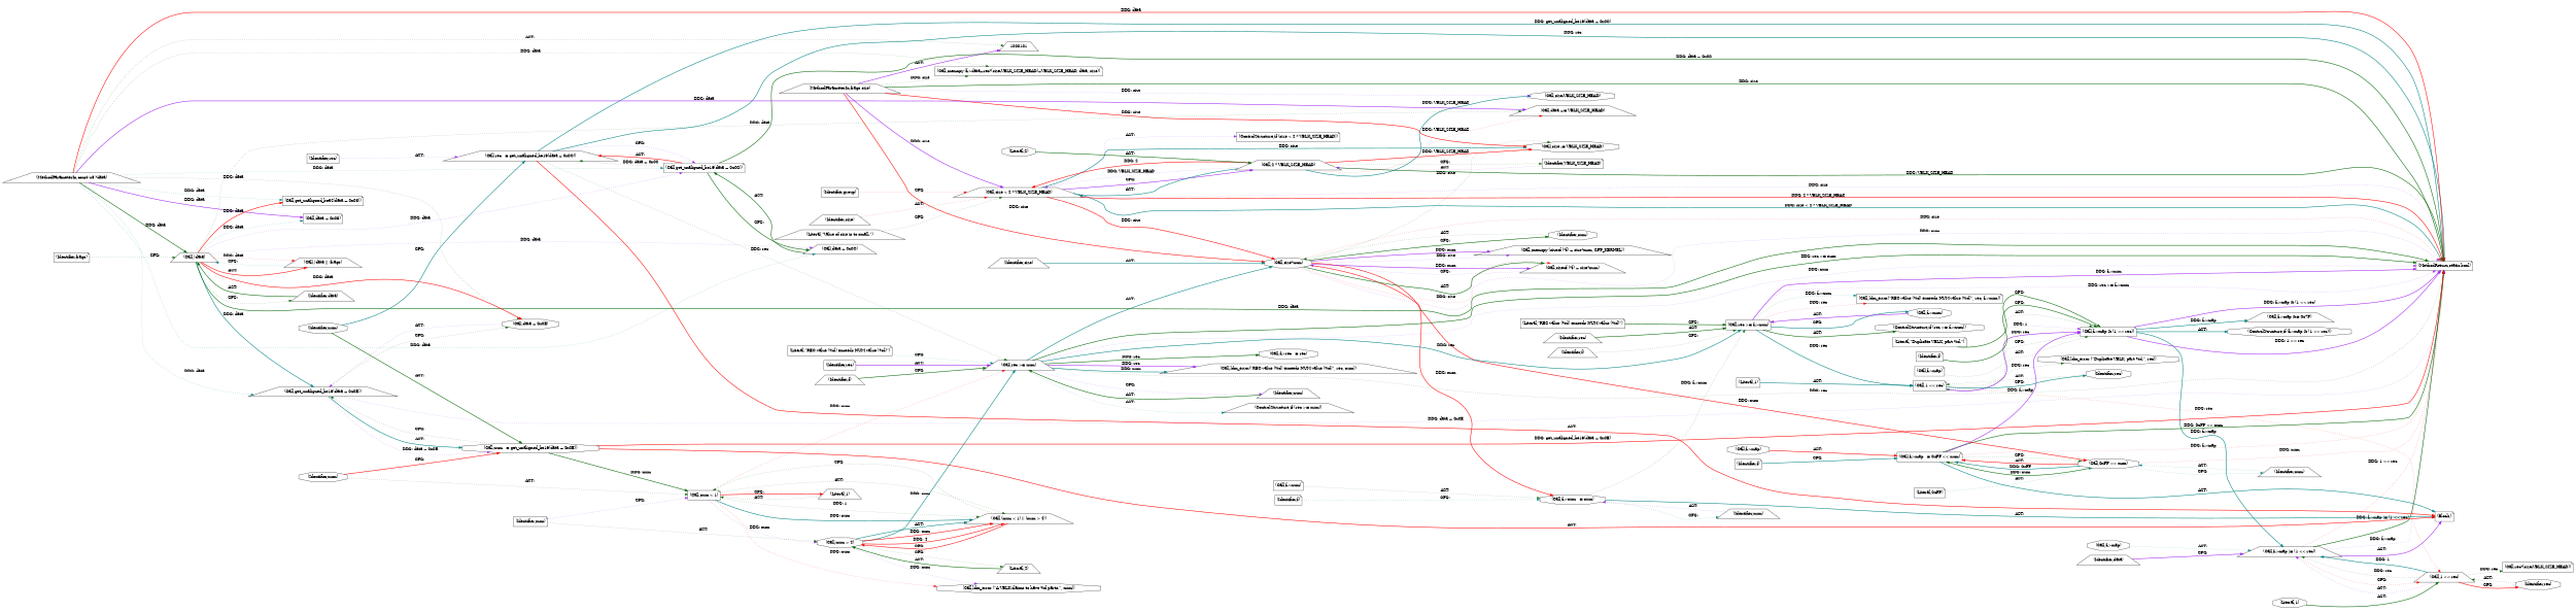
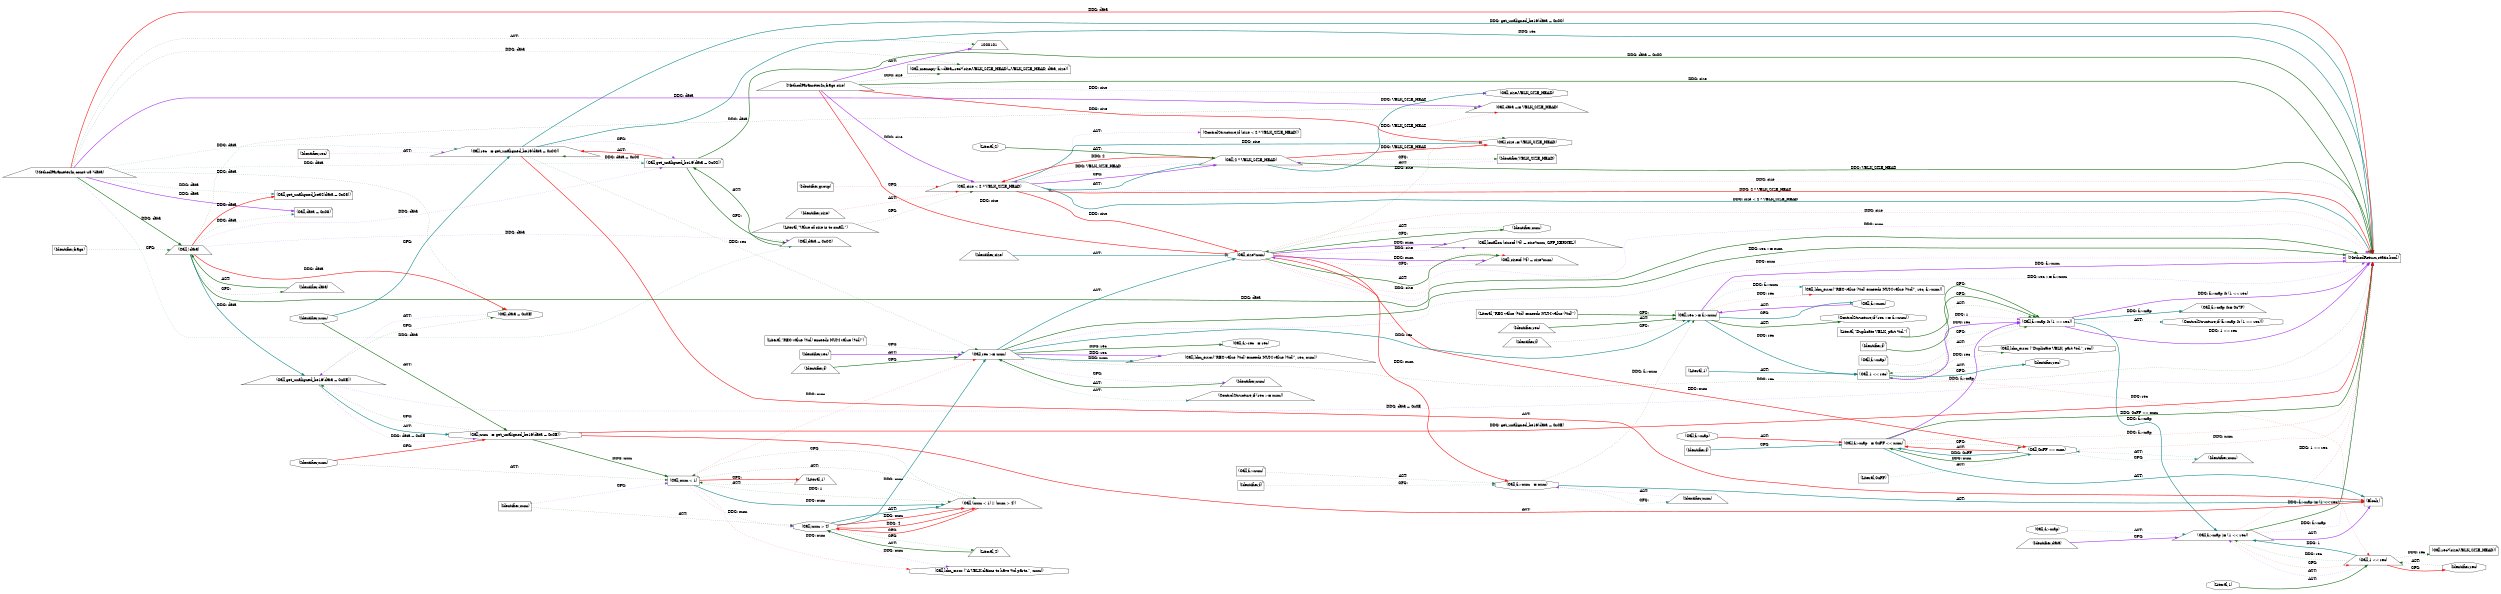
  digraph {
    fontname="DejaVu Serif"
    rankdir=LR
    node [fontname="DejaVu Serif" shape=trapezium]
    edge [color=darkgreen fontname="DejaVu Serif" style=bold]
    n1 [label="(Call,f->map |= (1 << rec))"]
    n2 [label="(Call,1 << rec)"]
    n3 [label="(Block,)" shape=note]
    n4 [label="(MethodReturn,static bool)" shape=note]
    n5 [label="(Call,rec*(size-VBLK_SIZE_HEAD))" shape=note]
    n6 [label="(Identifier,rec)" shape=octagon]
    n7 [label="(Call,f->map & (1 << rec))" shape=note]
    n8 [label="(Call,1 << rec)" shape=note]
    n9 [label="(ControlStructure,if (f->map & (1 << rec)))" shape=octagon]
    n10 [label="(Call,f->map &= 0x7F)"]
    n11 [label="(Call,ldm_error (\"Duplicate VBLK, part %d.\", rec))" shape=octagon]
    n12 [label="(Identifier,rec)" shape=octagon]
    n13 [label="(Call,f->map   = 0xFF << num)" shape=note]
    n14 [label="(Call,0xFF << num)" shape=octagon]
    n15 [label="(Identifier,num)"]
    n16 [label="(Call,size*num)" shape=octagon]
    n17 [label="(Call,f->num   = num)" shape=octagon]
    n18 [label="(Call,size -= VBLK_SIZE_HEAD)" shape=octagon]
    n19 [label="(Identifier,num)" shape=octagon]
-   n20 [label="(Call,memcpy (sizeof (*f) + size*num, GFP_KERNEL))"]
+   n20 [label="(Call,kmalloc (sizeof (*f) + size*num, GFP_KERNEL))"]
    n21 [label="(Call,sizeof (*f) + size*num)"]
    n22 [label="(Call,rec >= f->num)" shape=note]
    n23 [label="(Identifier,num)"]
    n24 [label="(Call,size < 2 * VBLK_SIZE_HEAD)"]
    n25 [label="(Call,2 * VBLK_SIZE_HEAD)"]
    n26 [label="(ControlStructure,if (size < 2 * VBLK_SIZE_HEAD))" shape=note]
    n27 [label="(Call,size-VBLK_SIZE_HEAD)" shape=octagon]
    n28 [label="(Call,data += VBLK_SIZE_HEAD)"]
    n29 [label="(Identifier,VBLK_SIZE_HEAD)" shape=note]
    n30 [label="(MethodParameterIn,frags size)"]
    n31 [label="(Call,memcpy (f->data+rec*(size-VBLK_SIZE_HEAD)+VBLK_SIZE_HEAD, data, size))" shape=note]
    1000101
    n33 [label="(Call,rec >= num)"]
    n34 [label="(Call,ldm_error(\"REC value (%d) exceeds NUM value (%d)\", rec, num))"]
    n35 [label="(Identifier,num)"]
    n36 [label="(ControlStructure,if (rec >= num))"]
    n37 [label="(Call,f->rec   = rec)" shape=octagon]
    n38 [label="(Call,ldm_error(\"REC value (%d) exceeds NUM value (%d)\", rec, f->num))" shape=note]
    n39 [label="(ControlStructure,if (rec >= f->num))" shape=octagon]
    n40 [label="(Call,f->num)" shape=octagon]
    n41 [label="(Call,rec   = get_unaligned_be16(data + 0x0C))"]
    n42 [label="(Call,get_unaligned_be16(data + 0x0C))" shape=note]
    n43 [label="(Call,data + 0x0C)"]
    n44 [label="(MethodParameterIn,const u8 *data)"]
    n45 [label="(Call,!data)"]
    n46 [label="(Call,get_unaligned_be16(data + 0x0E))"]
    n47 [label="(Call,get_unaligned_be32(data + 0x08))" shape=note]
    n48 [label="(Call,data + 0x08)" shape=note]
    n49 [label="(Call,data + 0x0E)" shape=octagon]
-   n50 [label="(Call,!data || !frags)"]
    n51 [label="(Identifier,data)"]
    n52 [label="(Call,num   = get_unaligned_be16(data + 0x0E))" shape=octagon]
    n53 [label="(Call,num > 4)" shape=octagon]
    n54 [label="(Call,(num < 1) || (num > 4))"]
    n55 [label="(Call,ldm_error (\"A VBLK claims to have %d parts.\", num))" shape=octagon]
    n56 [label="(Literal,4)"]
    n57 [label="(Call,num < 1)" shape=note]
    n58 [label="(Literal,1)"]
    n59 [label="(Call,f->num)" shape=note]
    n60 [label="(Identifier,rec)" shape=note]
    n61 [label="(Literal,1)" shape=note]
    n62 [label="(Identifier,f)"]
    n63 [label="(Identifier,f)" shape=note]
    n64 [label="(Identifier,frags)" shape=note]
    n65 [label="(Call,f->map)" shape=octagon]
    n66 [label="(Identifier,num)" shape=note]
    n67 [label="(Literal,2)" shape=octagon]
    n68 [label="(Identifier,data)"]
    n69 [label="(Identifier,num)" shape=octagon]
    n70 [label="(Literal,\"Value of size is to small.\")"]
    n71 [label="(Identifier,size)"]
    n72 [label="(Literal,0xFF)" shape=note]
    n73 [label="(Identifier,f)"]
    n74 [label="(Literal,1)" shape=octagon]
    n75 [label="(Literal,\"REC value (%d) exceeds NUM value (%d)\")" shape=note]
    n76 [label="(Identifier,group)" shape=note]
    n77 [label="(Identifier,rec)" shape=note]
    n78 [label="(Call,f->map)" shape=octagon]
    n79 [label="(Identifier,size)"]
    n80 [label="(Call,f->map)" shape=note]
    n81 [label="(Identifier,rec)"]
    n82 [label="(Literal,\"REC value (%d) exceeds NUM value (%d)\")" shape=note]
    n83 [label="(Identifier,f)" shape=note]
    n84 [label="(Identifier,f)" shape=note]
    n85 [label="(Literal,\"Duplicate VBLK, part %d.\")" shape=note]
    n86 [label="(Identifier,num)" shape=octagon]
    n1 -> n2 [color=red label="CFG: " style=dotted]
    n1 -> n3 [color=purple label="AST: "]
    n1 -> n4 [color=purple label="DDG: f->map" style=dotted]
    n1 -> n4 [color=red label="DDG: 1 << rec" style=dotted]
    n1 -> n4 [label="DDG: f->map |= (1 << rec)"]
    n2 -> n1 [color=purple label="AST: " style=dotted]
    n2 -> n1 [color=teal label="DDG: 1"]
    n2 -> n1 [label="DDG: rec" style=dotted]
    n2 -> n5 [label="DDG: rec" style=dotted]
    n2 -> n6 [color=red label="CFG: "]
    n6 -> n2 [label="AST: " style=dotted]
    n7 -> n1 [color=teal label="DDG: f->map"]
    n7 -> n4 [color=purple label="DDG: f->map & (1 << rec)"]
    n7 -> n4 [color=purple label="DDG: 1 << rec"]
    n7 -> n8 [label="CFG: " style=dotted]
-   n7 -> n9 [color=teal label="AST: "]
+   n7 -> n9 [color=teal label="AST: " style=dotted]
    n7 -> n10 [color=teal label="DDG: f->map"]
    n8 -> n2 [color=red label="DDG: rec" style=dotted]
    n8 -> n7 [label="AST: " style=dotted]
    n8 -> n7 [color=purple label="DDG: 1" style=dotted]
    n8 -> n7 [color=purple label="DDG: rec"]
    n8 -> n11 [label="DDG: rec" style=dotted]
    n8 -> n12 [color=teal label="CFG: "]
    n12 -> n8 [label="AST: " style=dotted]
    n13 -> n3 [color=teal label="AST: "]
    n13 -> n4 [label="DDG: 0xFF << num"]
    n13 -> n4 [color=red label="DDG: f->map" style=dotted]
    n13 -> n7 [color=purple label="DDG: f->map"]
    n13 -> n14 [label="CFG: " style=dotted]
    n14 -> n4 [color=red label="DDG: num" style=dotted]
    n14 -> n13 [color=red label="AST: "]
    n14 -> n13 [color=teal label="DDG: 0xFF"]
    n14 -> n13 [label="DDG: num"]
    n14 -> n15 [color=teal label="CFG: " style=dotted]
    n15 -> n14 [color=teal label="AST: " style=dotted]
    n16 -> n4 [color=purple label="DDG: num" style=dotted]
    n16 -> n4 [color=red label="DDG: size" style=dotted]
    n16 -> n14 [color=red label="DDG: num"]
    n16 -> n17 [color=red label="DDG: num"]
    n16 -> n18 [label="DDG: size" style=dotted]
    n16 -> n19 [label="CFG: "]
    n16 -> n20 [color=purple label="DDG: size" style=dotted]
    n16 -> n20 [color=purple label="DDG: num"]
    n16 -> n21 [label="AST: "]
    n16 -> n21 [color=red label="DDG: size" style=dotted]
    n16 -> n21 [color=purple label="DDG: num"]
    n17 -> n3 [color=teal label="AST: "]
    n17 -> n22 [label="DDG: f->num" style=dotted]
    n17 -> n23 [color=teal label="CFG: " style=dotted]
    n19 -> n16 [label="AST: " style=dotted]
    n21 -> n16 [color=purple label="CFG: " style=dotted]
    n22 -> n4 [color=purple label="DDG: rec >= f->num" style=dotted]
    n22 -> n4 [color=purple label="DDG: f->num"]
    n22 -> n8 [color=teal label="DDG: rec"]
    n22 -> n38 [color=red label="DDG: rec" style=dotted]
    n22 -> n38 [color=teal label="DDG: f->num" style=dotted]
    n22 -> n39 [label="AST: "]
    n22 -> n40 [color=teal label="CFG: "]
    n23 -> n17 [color=purple label="AST: " style=dotted]
    n24 -> n4 [color=teal label="DDG: size < 2 * VBLK_SIZE_HEAD"]
    n24 -> n4 [color=purple label="DDG: size" style=dotted]
    n24 -> n4 [color=red label="DDG: 2 * VBLK_SIZE_HEAD"]
    n24 -> n16 [color=red label="DDG: size"]
    n24 -> n18 [color=teal label="DDG: size"]
    n24 -> n25 [color=purple label="CFG: "]
    n24 -> n26 [color=purple label="AST: " style=dotted]
    n25 -> n4 [label="DDG: VBLK_SIZE_HEAD"]
    n25 -> n18 [color=red label="DDG: VBLK_SIZE_HEAD"]
    n25 -> n24 [color=teal label="AST: "]
    n25 -> n24 [color=red label="DDG: 2"]
    n25 -> n24 [color=purple label="DDG: VBLK_SIZE_HEAD" style=dotted]
    n25 -> n27 [color=teal label="DDG: VBLK_SIZE_HEAD"]
    n25 -> n28 [color=red label="DDG: VBLK_SIZE_HEAD" style=dotted]
    n25 -> n29 [label="CFG: " style=dotted]
    n29 -> n25 [color=purple label="AST: " style=dotted]
    n30 -> n4 [label="DDG: size"]
    n30 -> n16 [color=red label="DDG: size"]
    n30 -> n18 [color=red label="DDG: size"]
    n30 -> n24 [color=purple label="DDG: size"]
    n30 -> n27 [color=purple label="DDG: size" style=dotted]
    n30 -> n31 [label="DDG: size" style=dotted]
    n30 -> 1000101 [color=purple label="AST: "]
    n33 -> n4 [color=purple label="DDG: num" style=dotted]
    n33 -> n4 [label="DDG: rec" style=dotted]
    n33 -> n4 [label="DDG: rec >= num"]
    n33 -> n16 [color=teal label="AST: "]
    n33 -> n22 [color=teal label="DDG: rec"]
    n33 -> n34 [color=purple label="DDG: rec"]
    n33 -> n34 [color=teal label="DDG: num"]
    n33 -> n35 [color=purple label="CFG: " style=dotted]
    n33 -> n36 [color=teal label="AST: " style=dotted]
    n33 -> n37 [label="DDG: rec"]
    n35 -> n33 [label="AST: "]
    n40 -> n22 [color=purple label="AST: "]
    n41 -> n3 [color=red label="AST: "]
    n41 -> n4 [color=teal label="DDG: rec"]
    n41 -> n4 [color=teal label="DDG: get_unaligned_be16(data + 0x0C)"]
    n41 -> n33 [label="DDG: rec" style=dotted]
    n41 -> n42 [color=purple label="CFG: " style=dotted]
    n42 -> n4 [label="DDG: data + 0x0C"]
    n42 -> n41 [color=red label="AST: "]
    n42 -> n41 [label="DDG: data + 0x0C" style=dotted]
    n42 -> n43 [label="CFG: "]
    n43 -> n42 [label="AST: "]
    n44 -> n4 [color=red label="DDG: data"]
    n44 -> n28 [color=purple label="DDG: data"]
    n44 -> n31 [label="DDG: data" style=dotted]
    n44 -> 1000101 [label="AST: " style=dotted]
    n44 -> n42 [color=teal label="DDG: data" style=dotted]
    n44 -> n43 [color=teal label="DDG: data" style=dotted]
    n44 -> n45 [label="DDG: data"]
-   n44 -> n46 [color=teal label="DDG: data" style=dotted]
+   n44 -> n41 [color=teal label="DDG: data" style=dotted]
    n44 -> n47 [color=teal label="DDG: data" style=dotted]
    n44 -> n48 [color=purple label="DDG: data"]
    n44 -> n49 [label="DDG: data" style=dotted]
    n45 -> n4 [label="DDG: data"]
    n45 -> n28 [label="DDG: data" style=dotted]
    n45 -> n42 [color=purple label="DDG: data" style=dotted]
    n45 -> n43 [color=purple label="DDG: data" style=dotted]
    n45 -> n46 [color=teal label="DDG: data"]
    n45 -> n47 [color=red label="DDG: data"]
    n45 -> n48 [color=teal label="DDG: data" style=dotted]
    n45 -> n49 [color=red label="DDG: data"]
-   n45 -> n50 [color=red label="AST: "]
-   n45 -> n50 [color=red label="DDG: data" style=dotted]
    n45 -> n51 [label="CFG: " style=dotted]
    n46 -> n4 [color=purple label="DDG: data + 0x0E" style=dotted]
    n46 -> n49 [label="CFG: " style=dotted]
    n46 -> n52 [color=teal label="AST: "]
    n46 -> n52 [color=purple label="DDG: data + 0x0E" style=dotted]
    n49 -> n46 [color=purple label="AST: " style=dotted]
-   n50 -> n45 [color=teal label="CFG: " style=dotted]
    n51 -> n45 [label="AST: "]
    n52 -> n3 [color=red label="AST: "]
    n52 -> n4 [color=red label="DDG: get_unaligned_be16(data + 0x0E)"]
    n52 -> n46 [label="CFG: " style=dotted]
    n52 -> n57 [label="DDG: num"]
    n53 -> n33 [color=teal label="DDG: num"]
    n53 -> n54 [color=teal label="AST: "]
    n53 -> n54 [color=red label="DDG: num"]
    n53 -> n54 [color=red label="DDG: 4"]
    n53 -> n55 [color=purple label="DDG: num" style=dotted]
    n53 -> n56 [label="CFG: " style=dotted]
    n54 -> n53 [color=red label="CFG: "]
    n54 -> n57 [label="CFG: " style=dotted]
    n56 -> n53 [label="AST: "]
    n57 -> n33 [color=red label="DDG: num" style=dotted]
    n57 -> n53 [color=purple label="DDG: num" style=dotted]
    n57 -> n54 [label="AST: " style=dotted]
    n57 -> n54 [color=teal label="DDG: num"]
    n57 -> n54 [label="DDG: 1" style=dotted]
    n57 -> n55 [color=red label="DDG: num" style=dotted]
    n57 -> n58 [color=red label="CFG: "]
    n58 -> n57 [label="AST: " style=dotted]
    n59 -> n17 [label="AST: " style=dotted]
    n60 -> n33 [color=purple label="AST: "]
    n61 -> n8 [color=teal label="AST: "]
    n62 -> n33 [label="CFG: "]
    n63 -> n7 [label="CFG: "]
    n64 -> n45 [label="CFG: " style=dotted]
    n65 -> n1 [color=teal label="AST: " style=dotted]
    n66 -> n53 [label="AST: " style=dotted]
    n66 -> n57 [color=purple label="CFG: " style=dotted]
    n67 -> n25 [label="AST: "]
    n68 -> n1 [color=purple label="CFG: "]
    n69 -> n52 [color=red label="CFG: "]
    n69 -> n57 [label="AST: " style=dotted]
    n70 -> n24 [label="CFG: " style=dotted]
    n71 -> n16 [color=teal label="AST: "]
    n72 -> n14 [color=teal label="AST: " style=dotted]
    n73 -> n22 [label="CFG: " style=dotted]
    n74 -> n2 [label="AST: "]
    n75 -> n22 [label="CFG: "]
    n76 -> n24 [color=red label="CFG: " style=dotted]
    n77 -> n41 [color=purple label="AST: " style=dotted]
    n78 -> n13 [color=red label="AST: "]
    n79 -> n24 [color=red label="AST: " style=dotted]
    n80 -> n7 [label="AST: " style=dotted]
    n81 -> n22 [label="AST: "]
    n82 -> n33 [color=teal label="CFG: " style=dotted]
    n83 -> n13 [color=teal label="CFG: "]
    n84 -> n17 [color=teal label="CFG: " style=dotted]
    n85 -> n7 [label="CFG: "]
    n86 -> n41 [color=teal label="CFG: "]
    n86 -> n52 [label="AST: "]
  }
